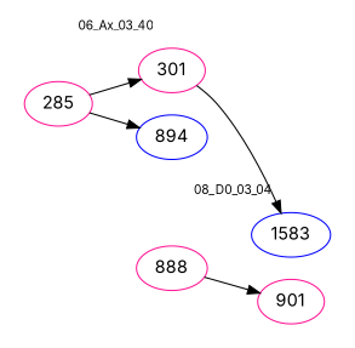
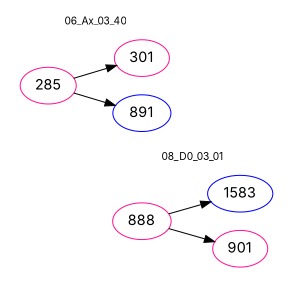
  digraph {
    fontname=Inter
    rankdir=LR
    node [color=deeppink fontname=Inter]
    edge [color=black fontname=Inter]
    n1 [label=285]
-   n2 [color=blue label=894]
+   n2 [color=blue label=891]
    n3 [label=301]
    n4 [label=888]
    n5 [label=901]
    n6 [color=blue label=1583]
    subgraph cluster_1 {
      color=white
      fontsize=10
      label="06_Ax_03_40"
      n1
      n2
      n3
    }
    subgraph cluster_2 {
      color=white
      fontsize=10
-     label="08_D0_03_04"
+     label="08_D0_03_01"
      n4
      n5
      n6
    }
    n1 -> n2
    n1 -> n3
    n4 -> n5
-   n3 -> n6
+   n4 -> n6
  }
